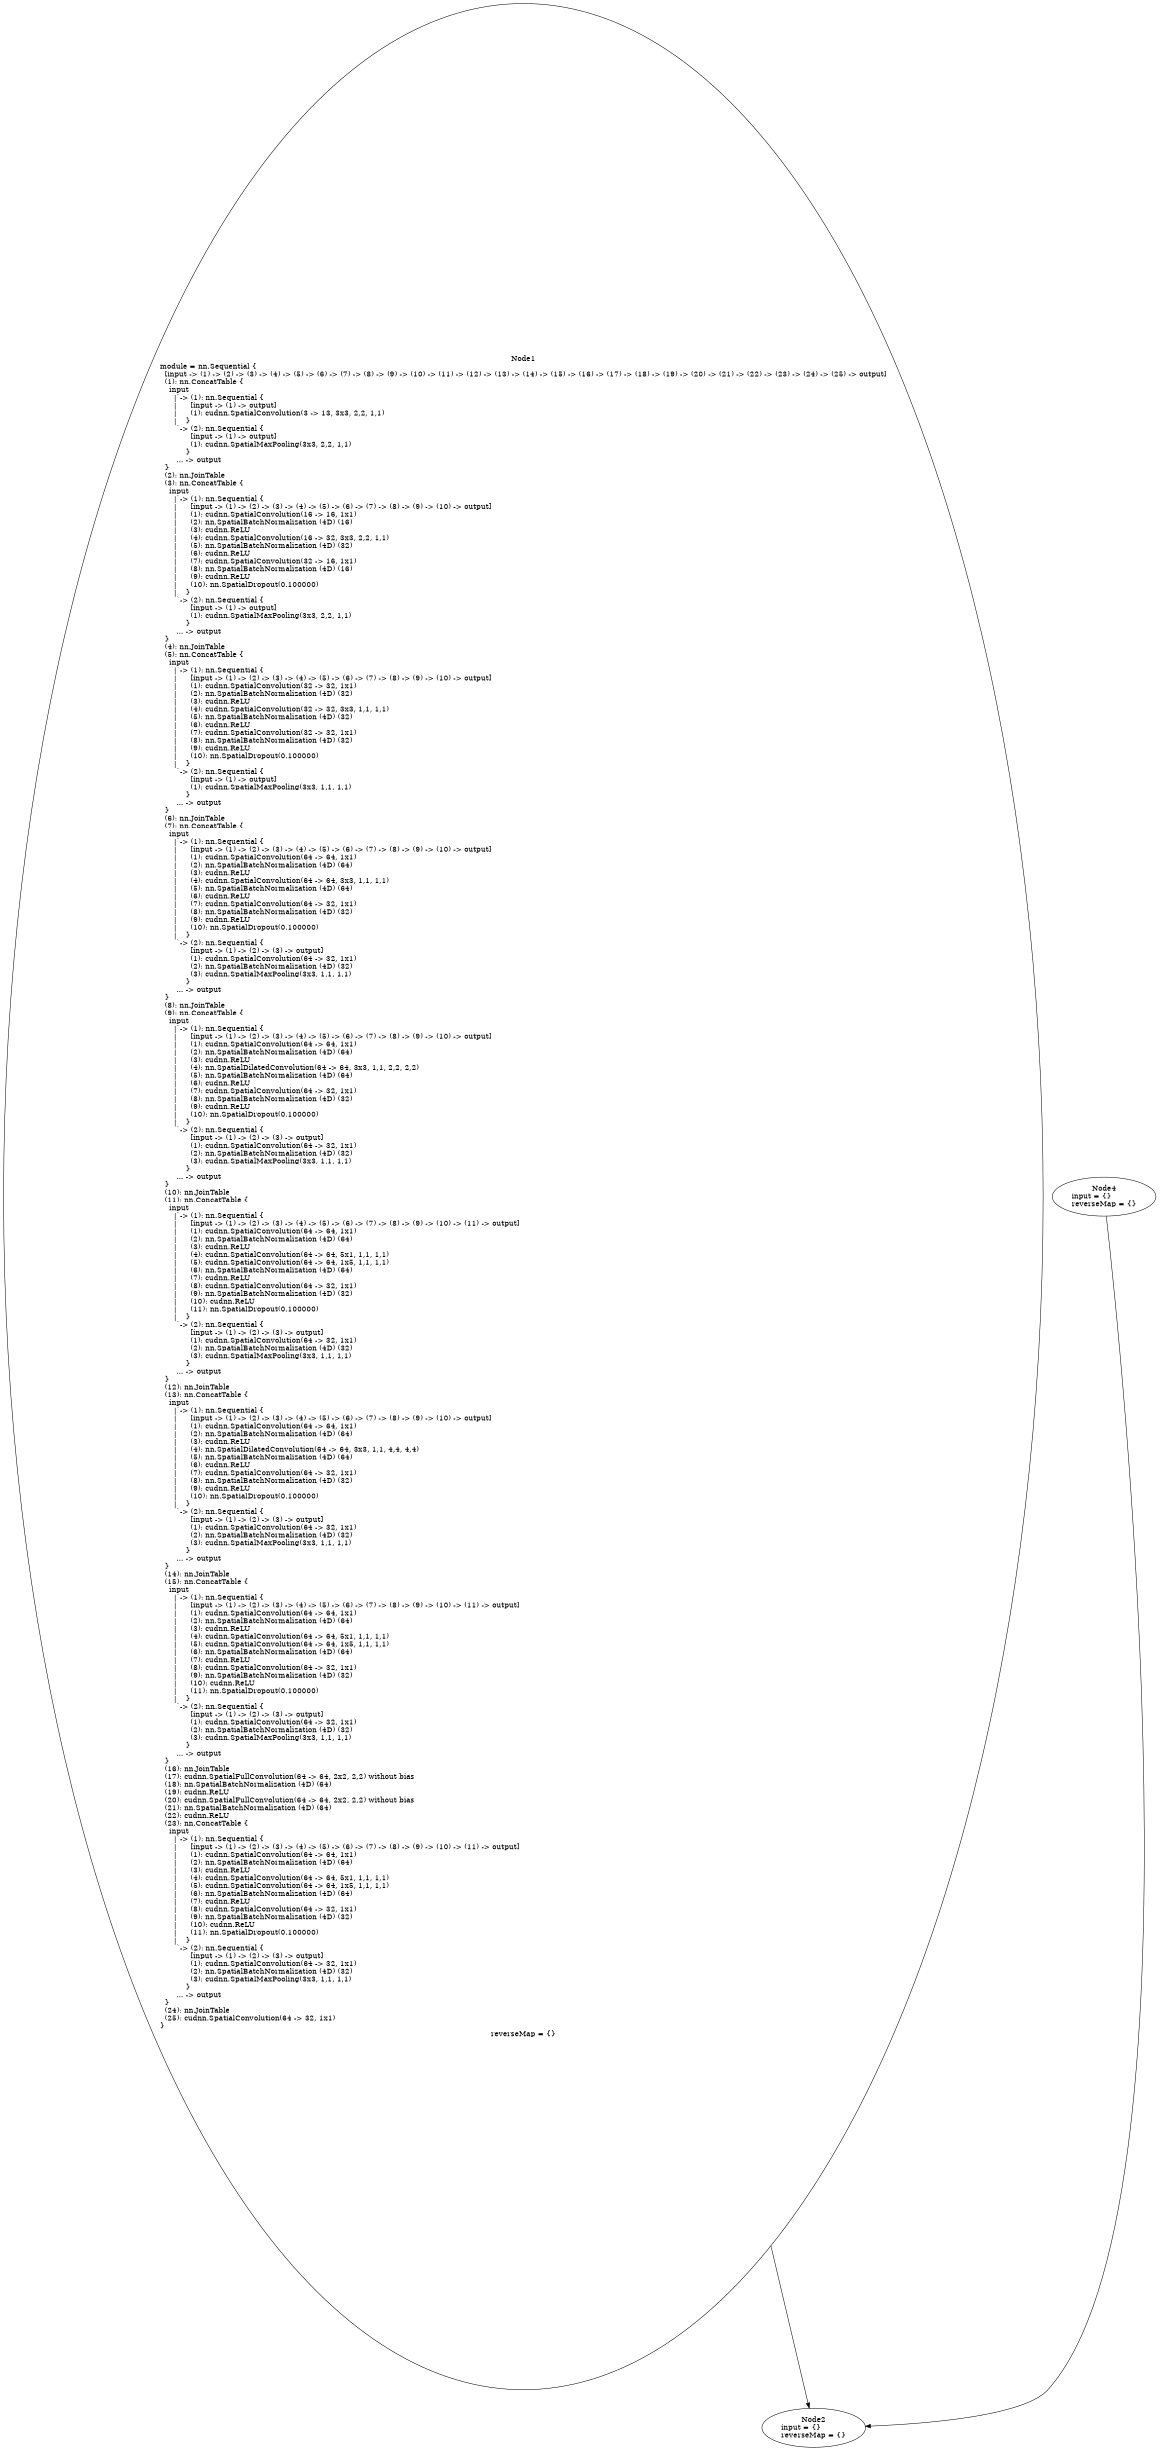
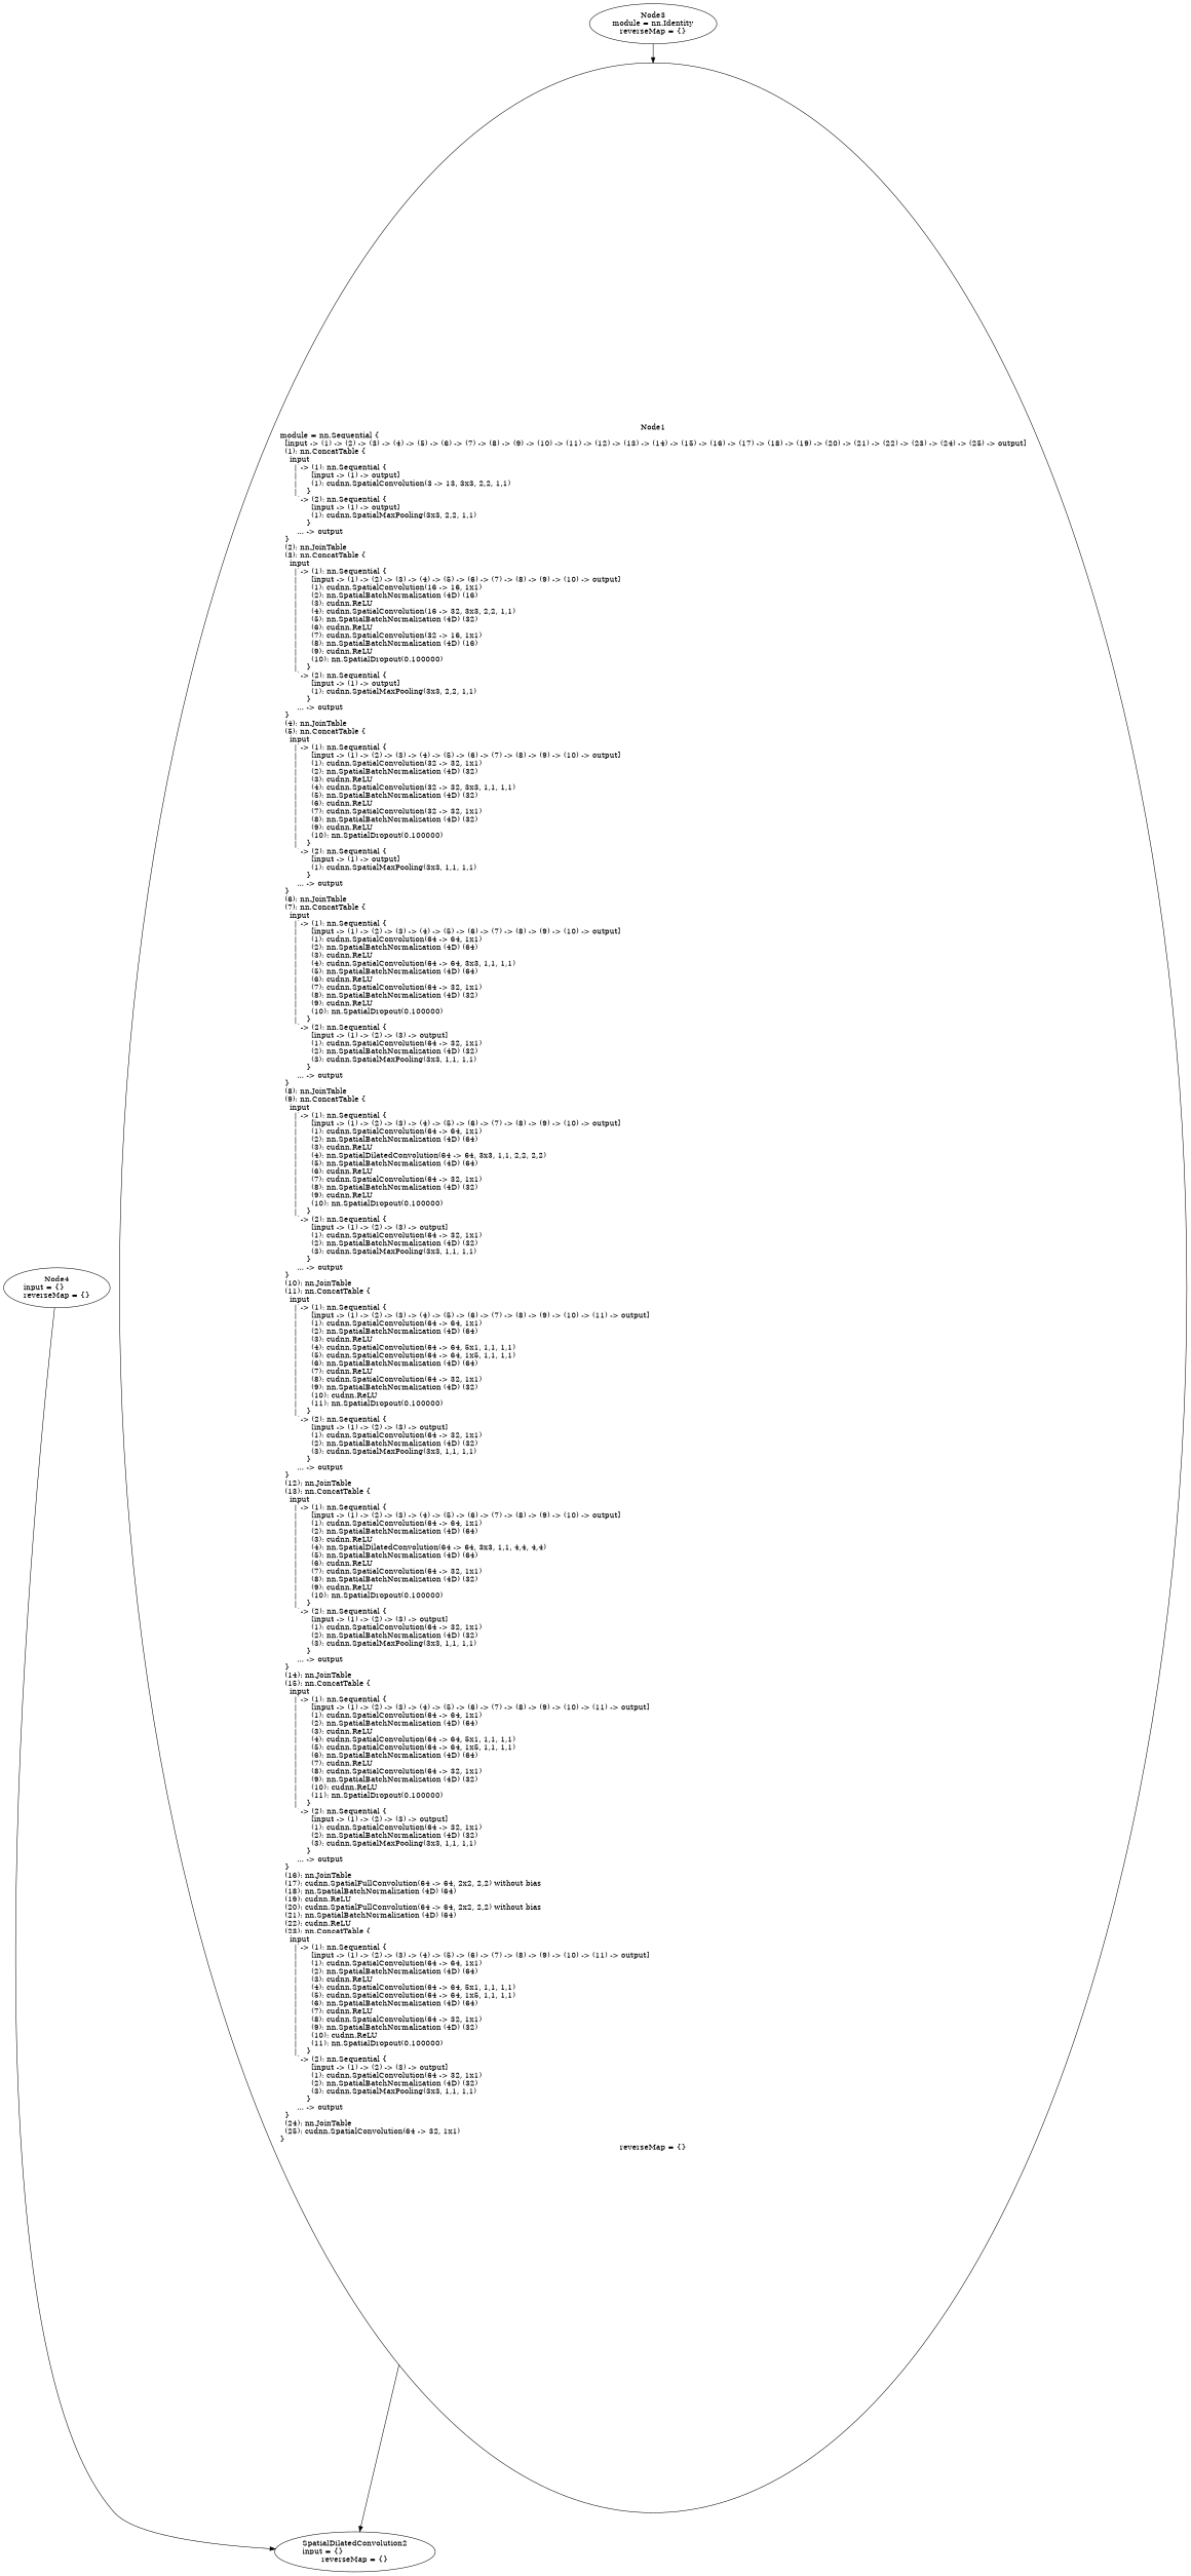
  digraph {
    node [shape=oval]
    n1 [height=63.797 label="Node1\nmodule = nn.Sequential {\l  [input -> (1) -> (2) -> (3) -> (4) -> (5) -> (6) -> (7) -> (8) -> (9) -> (10) -> (11) -> (12) -> (13) -> (14) -> (15) -> (16) -> (17) -> (18) -> (19) -> (20) -> (21) -> (22) -> (23) -> (24) -> (25) -> output]\l  (1): nn.ConcatTable {\l    input\l      |`-> (1): nn.Sequential {\l      |      [input -> (1) -> output]\l      |      (1): cudnn.SpatialConvolution(3 -> 13, 3x3, 2,2, 1,1)\l      |    }\l       `-> (2): nn.Sequential {\l             [input -> (1) -> output]\l             (1): cudnn.SpatialMaxPooling(3x3, 2,2, 1,1)\l           }\l       ... -> output\l  }\l  (2): nn.JoinTable\l  (3): nn.ConcatTable {\l    input\l      |`-> (1): nn.Sequential {\l      |      [input -> (1) -> (2) -> (3) -> (4) -> (5) -> (6) -> (7) -> (8) -> (9) -> (10) -> output]\l      |      (1): cudnn.SpatialConvolution(16 -> 16, 1x1)\l      |      (2): nn.SpatialBatchNormalization (4D) (16)\l      |      (3): cudnn.ReLU\l      |      (4): cudnn.SpatialConvolution(16 -> 32, 3x3, 2,2, 1,1)\l      |      (5): nn.SpatialBatchNormalization (4D) (32)\l      |      (6): cudnn.ReLU\l      |      (7): cudnn.SpatialConvolution(32 -> 16, 1x1)\l      |      (8): nn.SpatialBatchNormalization (4D) (16)\l      |      (9): cudnn.ReLU\l      |      (10): nn.SpatialDropout(0.100000)\l      |    }\l       `-> (2): nn.Sequential {\l             [input -> (1) -> output]\l             (1): cudnn.SpatialMaxPooling(3x3, 2,2, 1,1)\l           }\l       ... -> output\l  }\l  (4): nn.JoinTable\l  (5): nn.ConcatTable {\l    input\l      |`-> (1): nn.Sequential {\l      |      [input -> (1) -> (2) -> (3) -> (4) -> (5) -> (6) -> (7) -> (8) -> (9) -> (10) -> output]\l      |      (1): cudnn.SpatialConvolution(32 -> 32, 1x1)\l      |      (2): nn.SpatialBatchNormalization (4D) (32)\l      |      (3): cudnn.ReLU\l      |      (4): cudnn.SpatialConvolution(32 -> 32, 3x3, 1,1, 1,1)\l      |      (5): nn.SpatialBatchNormalization (4D) (32)\l      |      (6): cudnn.ReLU\l      |      (7): cudnn.SpatialConvolution(32 -> 32, 1x1)\l      |      (8): nn.SpatialBatchNormalization (4D) (32)\l      |      (9): cudnn.ReLU\l      |      (10): nn.SpatialDropout(0.100000)\l      |    }\l       `-> (2): nn.Sequential {\l             [input -> (1) -> output]\l             (1): cudnn.SpatialMaxPooling(3x3, 1,1, 1,1)\l           }\l       ... -> output\l  }\l  (6): nn.JoinTable\l  (7): nn.ConcatTable {\l    input\l      |`-> (1): nn.Sequential {\l      |      [input -> (1) -> (2) -> (3) -> (4) -> (5) -> (6) -> (7) -> (8) -> (9) -> (10) -> output]\l      |      (1): cudnn.SpatialConvolution(64 -> 64, 1x1)\l      |      (2): nn.SpatialBatchNormalization (4D) (64)\l      |      (3): cudnn.ReLU\l      |      (4): cudnn.SpatialConvolution(64 -> 64, 3x3, 1,1, 1,1)\l      |      (5): nn.SpatialBatchNormalization (4D) (64)\l      |      (6): cudnn.ReLU\l      |      (7): cudnn.SpatialConvolution(64 -> 32, 1x1)\l      |      (8): nn.SpatialBatchNormalization (4D) (32)\l      |      (9): cudnn.ReLU\l      |      (10): nn.SpatialDropout(0.100000)\l      |    }\l       `-> (2): nn.Sequential {\l             [input -> (1) -> (2) -> (3) -> output]\l             (1): cudnn.SpatialConvolution(64 -> 32, 1x1)\l             (2): nn.SpatialBatchNormalization (4D) (32)\l             (3): cudnn.SpatialMaxPooling(3x3, 1,1, 1,1)\l           }\l       ... -> output\l  }\l  (8): nn.JoinTable\l  (9): nn.ConcatTable {\l    input\l      |`-> (1): nn.Sequential {\l      |      [input -> (1) -> (2) -> (3) -> (4) -> (5) -> (6) -> (7) -> (8) -> (9) -> (10) -> output]\l      |      (1): cudnn.SpatialConvolution(64 -> 64, 1x1)\l      |      (2): nn.SpatialBatchNormalization (4D) (64)\l      |      (3): cudnn.ReLU\l      |      (4): nn.SpatialDilatedConvolution(64 -> 64, 3x3, 1,1, 2,2, 2,2)\l      |      (5): nn.SpatialBatchNormalization (4D) (64)\l      |      (6): cudnn.ReLU\l      |      (7): cudnn.SpatialConvolution(64 -> 32, 1x1)\l      |      (8): nn.SpatialBatchNormalization (4D) (32)\l      |      (9): cudnn.ReLU\l      |      (10): nn.SpatialDropout(0.100000)\l      |    }\l       `-> (2): nn.Sequential {\l             [input -> (1) -> (2) -> (3) -> output]\l             (1): cudnn.SpatialConvolution(64 -> 32, 1x1)\l             (2): nn.SpatialBatchNormalization (4D) (32)\l             (3): cudnn.SpatialMaxPooling(3x3, 1,1, 1,1)\l           }\l       ... -> output\l  }\l  (10): nn.JoinTable\l  (11): nn.ConcatTable {\l    input\l      |`-> (1): nn.Sequential {\l      |      [input -> (1) -> (2) -> (3) -> (4) -> (5) -> (6) -> (7) -> (8) -> (9) -> (10) -> (11) -> output]\l      |      (1): cudnn.SpatialConvolution(64 -> 64, 1x1)\l      |      (2): nn.SpatialBatchNormalization (4D) (64)\l      |      (3): cudnn.ReLU\l      |      (4): cudnn.SpatialConvolution(64 -> 64, 5x1, 1,1, 1,1)\l      |      (5): cudnn.SpatialConvolution(64 -> 64, 1x5, 1,1, 1,1)\l      |      (6): nn.SpatialBatchNormalization (4D) (64)\l      |      (7): cudnn.ReLU\l      |      (8): cudnn.SpatialConvolution(64 -> 32, 1x1)\l      |      (9): nn.SpatialBatchNormalization (4D) (32)\l      |      (10): cudnn.ReLU\l      |      (11): nn.SpatialDropout(0.100000)\l      |    }\l       `-> (2): nn.Sequential {\l             [input -> (1) -> (2) -> (3) -> output]\l             (1): cudnn.SpatialConvolution(64 -> 32, 1x1)\l             (2): nn.SpatialBatchNormalization (4D) (32)\l             (3): cudnn.SpatialMaxPooling(3x3, 1,1, 1,1)\l           }\l       ... -> output\l  }\l  (12): nn.JoinTable\l  (13): nn.ConcatTable {\l    input\l      |`-> (1): nn.Sequential {\l      |      [input -> (1) -> (2) -> (3) -> (4) -> (5) -> (6) -> (7) -> (8) -> (9) -> (10) -> output]\l      |      (1): cudnn.SpatialConvolution(64 -> 64, 1x1)\l      |      (2): nn.SpatialBatchNormalization (4D) (64)\l      |      (3): cudnn.ReLU\l      |      (4): nn.SpatialDilatedConvolution(64 -> 64, 3x3, 1,1, 4,4, 4,4)\l      |      (5): nn.SpatialBatchNormalization (4D) (64)\l      |      (6): cudnn.ReLU\l      |      (7): cudnn.SpatialConvolution(64 -> 32, 1x1)\l      |      (8): nn.SpatialBatchNormalization (4D) (32)\l      |      (9): cudnn.ReLU\l      |      (10): nn.SpatialDropout(0.100000)\l      |    }\l       `-> (2): nn.Sequential {\l             [input -> (1) -> (2) -> (3) -> output]\l             (1): cudnn.SpatialConvolution(64 -> 32, 1x1)\l             (2): nn.SpatialBatchNormalization (4D) (32)\l             (3): cudnn.SpatialMaxPooling(3x3, 1,1, 1,1)\l           }\l       ... -> output\l  }\l  (14): nn.JoinTable\l  (15): nn.ConcatTable {\l    input\l      |`-> (1): nn.Sequential {\l      |      [input -> (1) -> (2) -> (3) -> (4) -> (5) -> (6) -> (7) -> (8) -> (9) -> (10) -> (11) -> output]\l      |      (1): cudnn.SpatialConvolution(64 -> 64, 1x1)\l      |      (2): nn.SpatialBatchNormalization (4D) (64)\l      |      (3): cudnn.ReLU\l      |      (4): cudnn.SpatialConvolution(64 -> 64, 5x1, 1,1, 1,1)\l      |      (5): cudnn.SpatialConvolution(64 -> 64, 1x5, 1,1, 1,1)\l      |      (6): nn.SpatialBatchNormalization (4D) (64)\l      |      (7): cudnn.ReLU\l      |      (8): cudnn.SpatialConvolution(64 -> 32, 1x1)\l      |      (9): nn.SpatialBatchNormalization (4D) (32)\l      |      (10): cudnn.ReLU\l      |      (11): nn.SpatialDropout(0.100000)\l      |    }\l       `-> (2): nn.Sequential {\l             [input -> (1) -> (2) -> (3) -> output]\l             (1): cudnn.SpatialConvolution(64 -> 32, 1x1)\l             (2): nn.SpatialBatchNormalization (4D) (32)\l             (3): cudnn.SpatialMaxPooling(3x3, 1,1, 1,1)\l           }\l       ... -> output\l  }\l  (16): nn.JoinTable\l  (17): cudnn.SpatialFullConvolution(64 -> 64, 2x2, 2,2) without bias\l  (18): nn.SpatialBatchNormalization (4D) (64)\l  (19): cudnn.ReLU\l  (20): cudnn.SpatialFullConvolution(64 -> 64, 2x2, 2,2) without bias\l  (21): nn.SpatialBatchNormalization (4D) (64)\l  (22): cudnn.ReLU\l  (23): nn.ConcatTable {\l    input\l      |`-> (1): nn.Sequential {\l      |      [input -> (1) -> (2) -> (3) -> (4) -> (5) -> (6) -> (7) -> (8) -> (9) -> (10) -> (11) -> output]\l      |      (1): cudnn.SpatialConvolution(64 -> 64, 1x1)\l      |      (2): nn.SpatialBatchNormalization (4D) (64)\l      |      (3): cudnn.ReLU\l      |      (4): cudnn.SpatialConvolution(64 -> 64, 5x1, 1,1, 1,1)\l      |      (5): cudnn.SpatialConvolution(64 -> 64, 1x5, 1,1, 1,1)\l      |      (6): nn.SpatialBatchNormalization (4D) (64)\l      |      (7): cudnn.ReLU\l      |      (8): cudnn.SpatialConvolution(64 -> 32, 1x1)\l      |      (9): nn.SpatialBatchNormalization (4D) (32)\l      |      (10): cudnn.ReLU\l      |      (11): nn.SpatialDropout(0.100000)\l      |    }\l       `-> (2): nn.Sequential {\l             [input -> (1) -> (2) -> (3) -> output]\l             (1): cudnn.SpatialConvolution(64 -> 32, 1x1)\l             (2): nn.SpatialBatchNormalization (4D) (32)\l             (3): cudnn.SpatialMaxPooling(3x3, 1,1, 1,1)\l           }\l       ... -> output\l  }\l  (24): nn.JoinTable\l  (25): cudnn.SpatialConvolution(64 -> 32, 1x1)\l}\lreverseMap = {}" width=22.067]
-   n2 [height=1.041 label="Node2\ninput = {}\lreverseMap = {}" width=2.1497]
+   n2 [height=1.041 label="SpatialDilatedConvolution2\ninput = {}\lreverseMap = {}" width=2.1497]
+   n3 [height=1.041 label="Node3\nmodule = nn.Identity\lreverseMap = {}" width=2.6117]
    n4 [height=1.041 label="Node4\ninput = {}\lreverseMap = {}" width=2.1497]
    n1 -> n2
+   n3 -> n1
    n4 -> n2
  }
